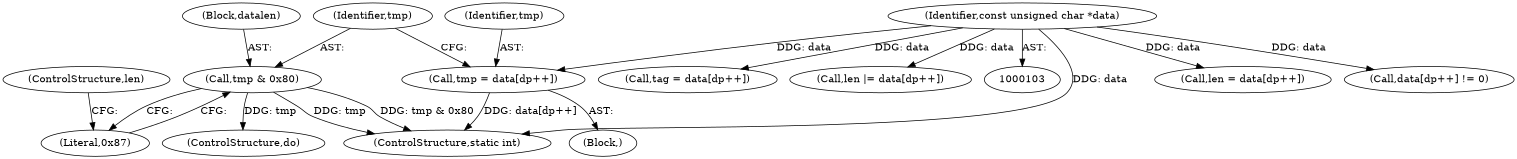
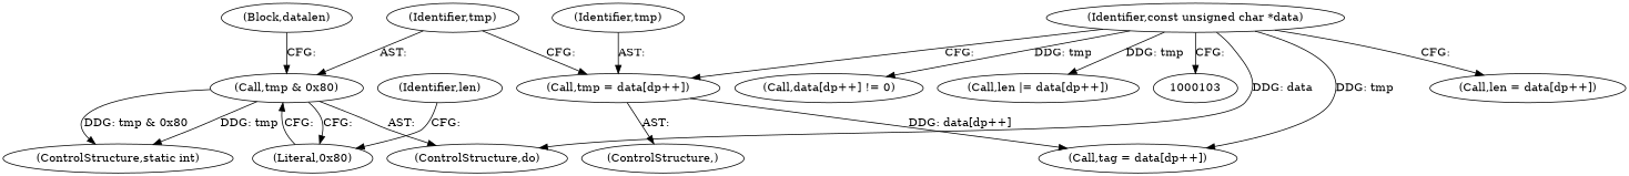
  digraph {
    n1 [label="(Call,tmp = data[dp++])"]
    n2 [label="(ControlStructure,static int)"]
-   n3 [label="(Block,)"]
+   n3 [label="(ControlStructure,)"]
    n4 [label="(Call,tmp & 0x80)"]
-   n5 [label="(Literal,0x87)"]
+   n5 [label="(Literal,0x80)"]
    n6 [label="(ControlStructure,do)"]
    n7 [label="(Identifier,const unsigned char *data)"]
    n8 [label="(Call,len = data[dp++])"]
    n9 [label="(Call,data[dp++] != 0)"]
    n10 [label="(Call,tag = data[dp++])"]
    n11 [label="(Call,len |= data[dp++])"]
    n12 [label=1000103]
-   n13 [label="(ControlStructure,len)"]
+   n13 [label="(Identifier,len)"]
    n14 [label="(Identifier,tmp)"]
    n15 [label="(Identifier,tmp)"]
    n16 [label="(Block,datalen)"]
-   n1 -> n2 [label="DDG: data[dp++]"]
+   n1 -> n10 [label="DDG: data[dp++]"]
    n1 -> n3 [label="AST: "]
    n4 -> n2 [label="DDG: tmp"]
    n4 -> n2 [label="DDG: tmp & 0x80"]
    n4 -> n5 [label="CFG: "]
-   n4 -> n6 [label="DDG: tmp"]
+   n4 -> n6 [label="AST: "]
    n5 -> n4 [label="CFG: "]
-   n7 -> n1 [label="DDG: data"]
-   n7 -> n2 [label="DDG: data"]
-   n7 -> n8 [label="DDG: data"]
-   n7 -> n9 [label="DDG: data"]
-   n7 -> n10 [label="DDG: data"]
-   n7 -> n11 [label="DDG: data"]
-   n7 -> n12 [label="AST: "]
+   n7 -> n1 [label="CFG: "]
+   n7 -> n6 [label="DDG: data"]
+   n7 -> n8 [label="CFG: "]
+   n7 -> n9 [label="DDG: tmp"]
+   n7 -> n10 [label="DDG: tmp"]
+   n7 -> n11 [label="DDG: tmp"]
+   n7 -> n12 [label="CFG: "]
    n13 -> n5 [label="CFG: "]
    n14 -> n1 [label="CFG: "]
    n14 -> n4 [label="AST: "]
    n15 -> n1 [label="AST: "]
-   n16 -> n4 [label="AST: "]
+   n16 -> n4 [label="CFG: "]
  }
